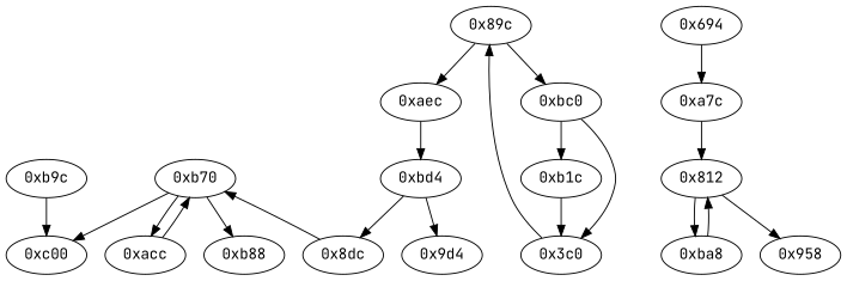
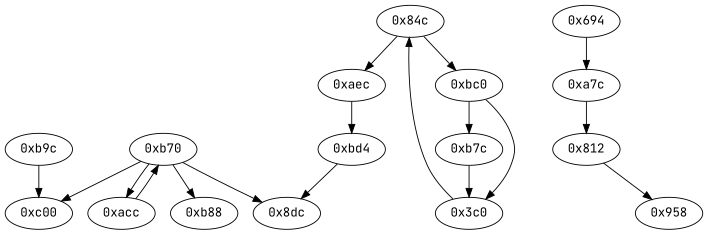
  strict digraph {
    "edge"="{}"
    file="/Users/mark/Documents//论文//第二篇论文//2018-08-24交论文后的备份/2019/CFG/basic-algorithms/selectionsort/1684_recovered.dot"
    fontname="JetBrains Mono"
    "graph"="{u'file': u'/Users/mark/Documents//\u8bba\u6587//\u7b2c\u4e8c\u7bc7\u8bba\u6587//2018-08-24\u4ea4\u8bba\u6587\u540e\u7684\u5907\u4efd/2019/CFG/basic-algorithms/selectionsort/1684_recovered.dot'}"
    "node"="{u'opcode': u''}"
    node [fontname="JetBrains Mono" opcode="[u'ldr', u'add', u'str', u'ldr', u'b']"]
    edge [fontname="JetBrains Mono"]
    "0xb9c" [opcode="[u'ldr', u'mov', u'b']"]
    "0xc00" [opcode="[u'ldr', u'ldr', u'ldr', u'ldr', u'sub', u'mov', u'sub', u'pop']"]
-   "0x89c" [opcode="[u'ldr', u'str', u'ldr', u'ldr', u'ldr', u'ldr', u'b']"]
+   "0x89c" [opcode="[u'ldr', u'str', u'ldr', u'ldr', u'ldr', u'ldr', u'b']" label="0x84c"]
    "0xbc0"
    "0xaec" [opcode="[u'ldr', u'b']"]
-   "0xb1c" [opcode="[u'ldr', u'b']"]
+   "0xb1c" [opcode="[u'ldr', u'b']" label="0xb7c"]
    n7 [label="0x3c0"]
    "0xbd4" [opcode="[u'ldr', u'str', u'ldr', u'str', u'ldr', u'ldr', u'ldr', u'ldr']"]
-   "0x9d4"
    "0x8dc" [opcode="[u'ldr', u'bl', u'ldr', u'sub', u'b']"]
    "0xb70" [opcode="[u'str', u'ldr', u'ldr', u'ldr', u'ldr', u'b']"]
    "0xacc"
    "0xb88" [opcode="[u'mov', u'bl', u'ldr', u'sub', u'b']"]
    "0xa7c" [opcode="[u'str', u'ldr', u'b']"]
    n15 [label="0x812" opcode="[u'ldr', u'str', u'ldr', u'ldr', u'ldr', u'cmp', u'mov', u'b']"]
-   "0xba8" [opcode="[u'ldr', u'ldr', u'ldr', u'str', u'ldr', u'b']"]
    "0x958" [opcode="[u'mov', u'b']"]
    "0x694" [opcode="[u'push', u'add', u'sub', u'mov', u'ldr', u'str', u'sub', u'ldr', u'ldr', u'str', u'sub', u'str', u'ldr', u'ldr', u'str', u'ldr', u'str', u'ldr', u'str', u'ldr', u'ldr', u'ldr', u'ldr', u'add', u'str', u'ldr', u'add', u'str', u'str', u'str', u'str', u'b']"]
    "0xb9c" -> "0xc00"
    "0x89c" -> "0xbc0"
    "0x89c" -> "0xaec"
    "0xbc0" -> "0xb1c"
    "0xbc0" -> n7
    "0xaec" -> "0xbd4"
    "0xb1c" -> n7
    n7 -> "0x89c"
-   "0xbd4" -> "0x9d4"
    "0xbd4" -> "0x8dc"
-   "0x8dc" -> "0xb70"
+   "0xb70" -> "0x8dc"
    "0xb70" -> "0xc00"
    "0xb70" -> "0xacc"
    "0xb70" -> "0xb88"
    "0xacc" -> "0xb70"
    "0xa7c" -> n15
-   n15 -> "0xba8"
    n15 -> "0x958"
-   "0xba8" -> n15
    "0x694" -> "0xa7c"
  }
